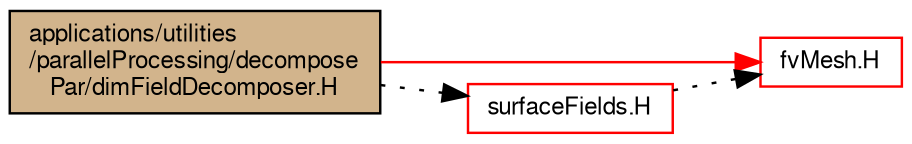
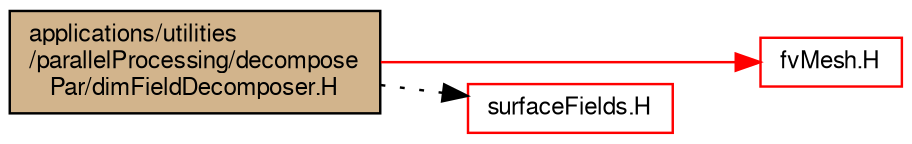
  digraph {
    rankdir=LR
    node [color=red fillcolor=white fontname=FreeSans fontsize=10 shape=record style=filled]
    edge [color=black fontname=FreeSans fontsize=10 labelfontname=FreeSans labelfontsize=10 style=dotted]
    n1 [color=black fillcolor=tan fontcolor=black height=0.2 label="applications/utilities\l/parallelProcessing/decompose\lPar/dimFieldDecomposer.H" width=0.4]
    n2 [height=0.2 label="fvMesh.H" width=0.4]
    n3 [height=0.2 label="surfaceFields.H" width=0.4]
    n1 -> n2 [color=red style=solid]
    n1 -> n3
-   n3 -> n2
  }
